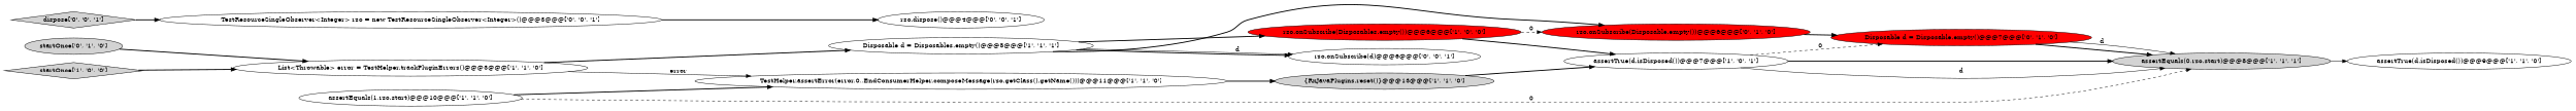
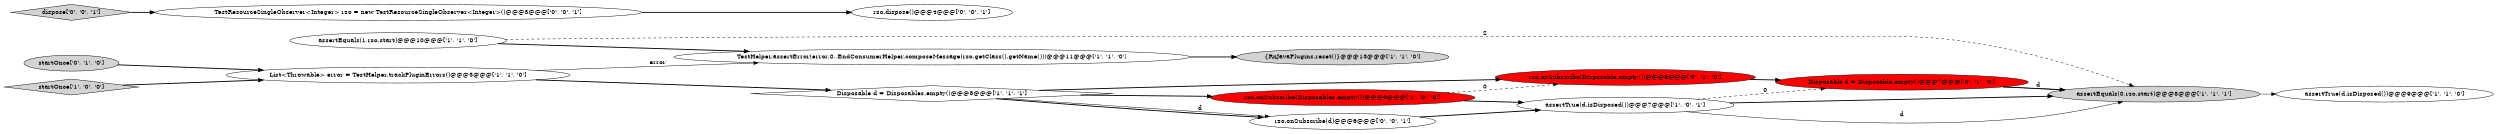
  digraph {
    rankdir=LR
    node [fillcolor=white shape=ellipse style=filled]
    edge [style=bold]
    n1 [fillcolor=lightgray label="{RxJavaPlugins.reset()}@@@13@@@['1', '1', '0']"]
    n2 [label="List<Throwable> error = TestHelper.trackPluginErrors()@@@3@@@['1', '1', '0']"]
    n3 [label="TestHelper.assertError(error,0,,EndConsumerHelper.composeMessage(rso.getClass().getName()))@@@11@@@['1', '1', '0']"]
-   n4 [label="Disposable d = Disposables.empty()@@@5@@@['1', '1', '1']"]
+   n4 [label="Disposable d = Disposables.empty()@@@5@@@['1', '1', '1']" shape=diamond]
    n5 [label="rso.onSubscribe(d)@@@6@@@['0', '0', '1']"]
    n6 [fillcolor=red label="rso.onSubscribe(Disposables.empty())@@@6@@@['1', '0', '0']"]
    n7 [fillcolor=red label="rso.onSubscribe(Disposable.empty())@@@6@@@['0', '1', '0']"]
    n8 [fillcolor=red label="Disposable d = Disposable.empty()@@@7@@@['0', '1', '0']"]
    n9 [fillcolor=lightgray label="assertEquals(0,rso.start)@@@8@@@['1', '1', '1']"]
    n10 [label="assertTrue(d.isDisposed())@@@9@@@['1', '1', '0']"]
    n11 [fillcolor=lightgray label="dispose['0', '0', '1']" shape=diamond]
    n12 [label="TestResourceSingleObserver<Integer> rso = new TestResourceSingleObserver<Integer>()@@@3@@@['0', '0', '1']"]
    n13 [label="rso.dispose()@@@4@@@['0', '0', '1']"]
    n14 [fillcolor=lightgray label="startOnce['0', '1', '0']"]
    n15 [label="assertTrue(d.isDisposed())@@@7@@@['1', '0', '1']"]
    n16 [label="assertEquals(1,rso.start)@@@10@@@['1', '1', '0']"]
    n17 [fillcolor=lightgray label="startOnce['1', '0', '0']" shape=diamond]
    n2 -> n3 [label=error style=solid]
    n2 -> n4
    n3 -> n1
    n4 -> n5 [label=d style=solid]
    n4 -> n5
    n4 -> n6
    n4 -> n7
-   n1 -> n15
+   n5 -> n15
    n6 -> n7 [label=0 style=dashed]
    n6 -> n15
    n7 -> n8
    n8 -> n9
    n8 -> n9 [label=d style=solid]
    n9 -> n10 [style=solid]
    n11 -> n12
    n12 -> n13
    n14 -> n2
    n15 -> n8 [label=0 style=dashed]
    n15 -> n9 [label=d style=solid]
    n15 -> n9
    n16 -> n3
-   n16 -> n9 [label=0 style=dashed]
+   n16 -> n9 [label=2 style=dashed]
    n17 -> n2
  }
